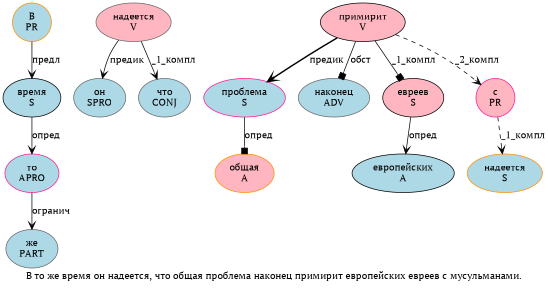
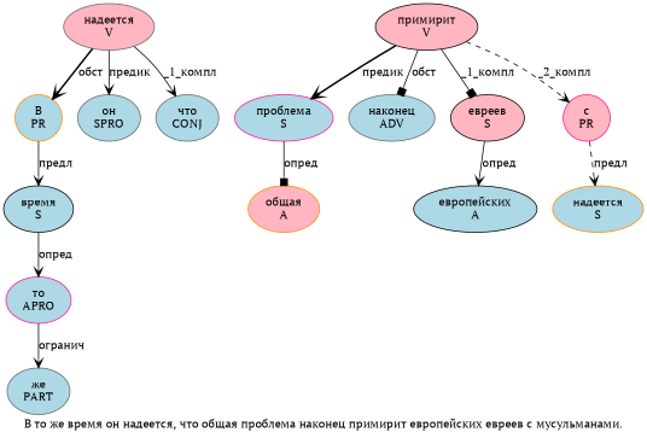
  digraph {
    fontname="PT Serif"
    label="В то же время он надеется, что общая проблема наконец примирит европейских евреев с мусульманами."
    node [color=gray40 fillcolor=lightblue fontname="PT Serif" penwidth=1 shape=ellipse style=filled]
    edge [arrowhead=vee fontname="PT Serif" style=solid]
    n1 [color=darkorange label="В\nPR"]
    n2 [color=black label="время\nS"]
    n3 [color=deeppink label="то\nAPRO"]
    n4 [label="же\nPART"]
    n5 [label="он\nSPRO"]
    n6 [fillcolor=lightpink label="надеется\nV"]
    n7 [label="что\nCONJ"]
    n8 [color=black fillcolor=lightpink label="примирит\nV"]
    n9 [color=deeppink label="проблема\nS"]
    n10 [label="наконец\nADV"]
    n11 [color=black fillcolor=lightpink label="евреев\nS"]
    n12 [color=deeppink fillcolor=lightpink label="с\nPR"]
    n13 [color=darkorange fillcolor=lightpink label="общая\nA"]
    n14 [color=black label="европейских\nA"]
    n15 [color=darkorange label="надеется\nS"]
    n1 -> n2 [label="предл"]
    n2 -> n3 [label="опред"]
    n3 -> n4 [label="огранич"]
+   n6 -> n1 [label="обст" style=bold]
    n6 -> n5 [label="предик"]
    n6 -> n7 [label="_1_компл"]
    n8 -> n9 [label="предик" style=bold]
    n8 -> n10 [arrowhead=box label="обст"]
    n8 -> n11 [arrowhead=box label="_1_компл"]
    n8 -> n12 [label="_2_компл" style=dashed]
    n9 -> n13 [arrowhead=box label="опред"]
    n11 -> n14 [label="опред"]
-   n12 -> n15 [label="_1_компл" style=dashed]
+   n12 -> n15 [label="предл" style=dashed]
  }
